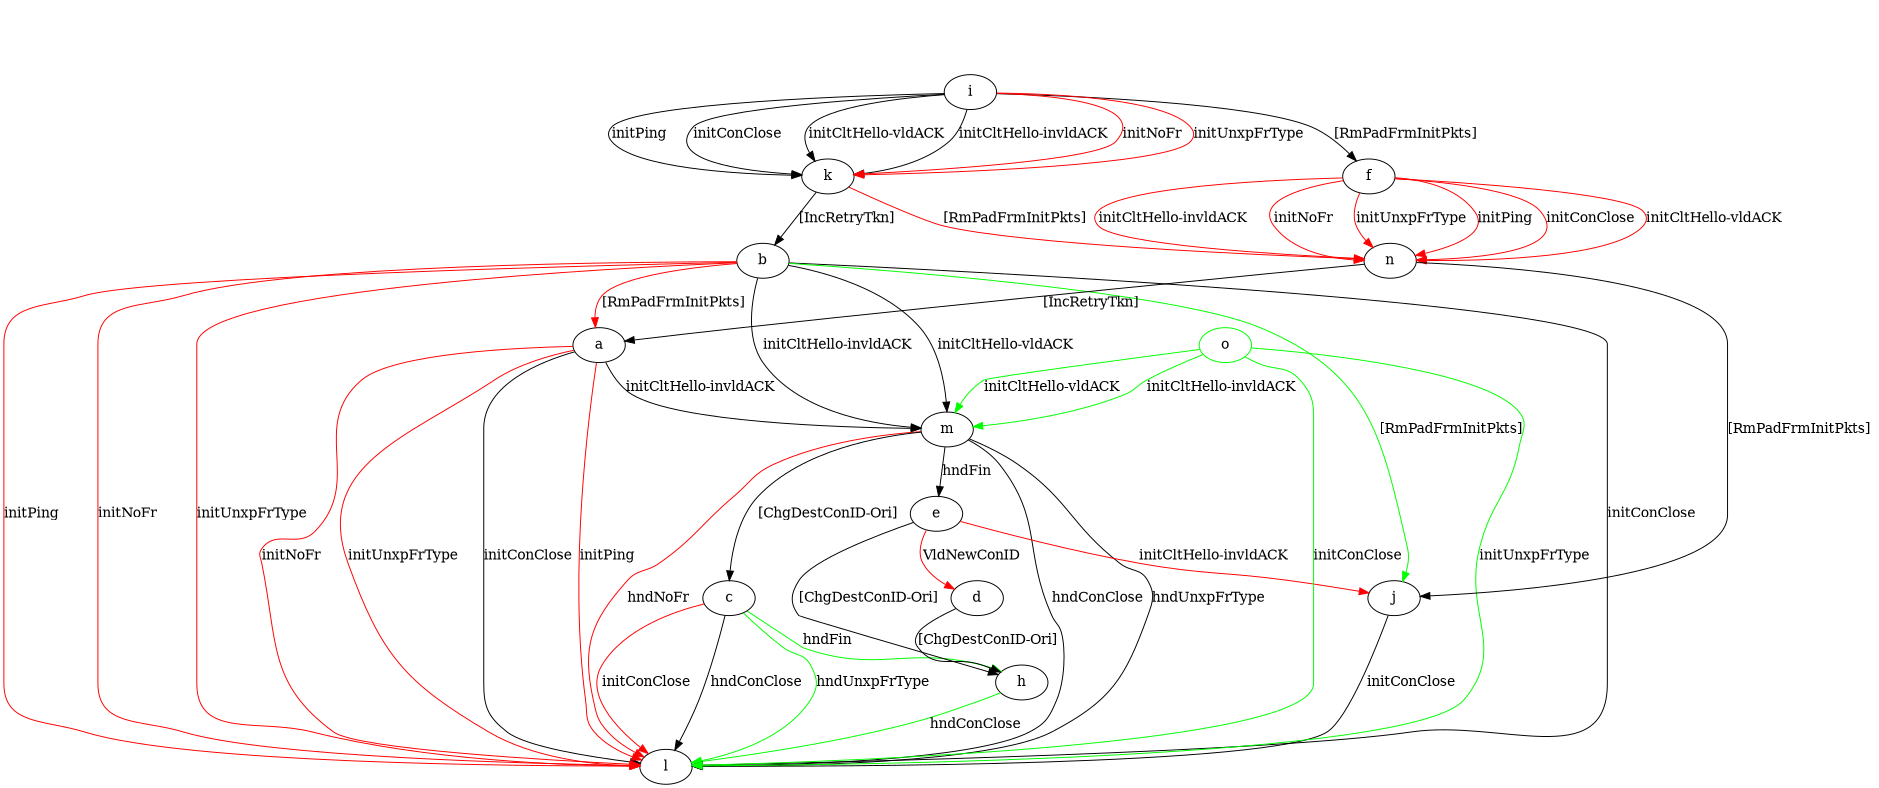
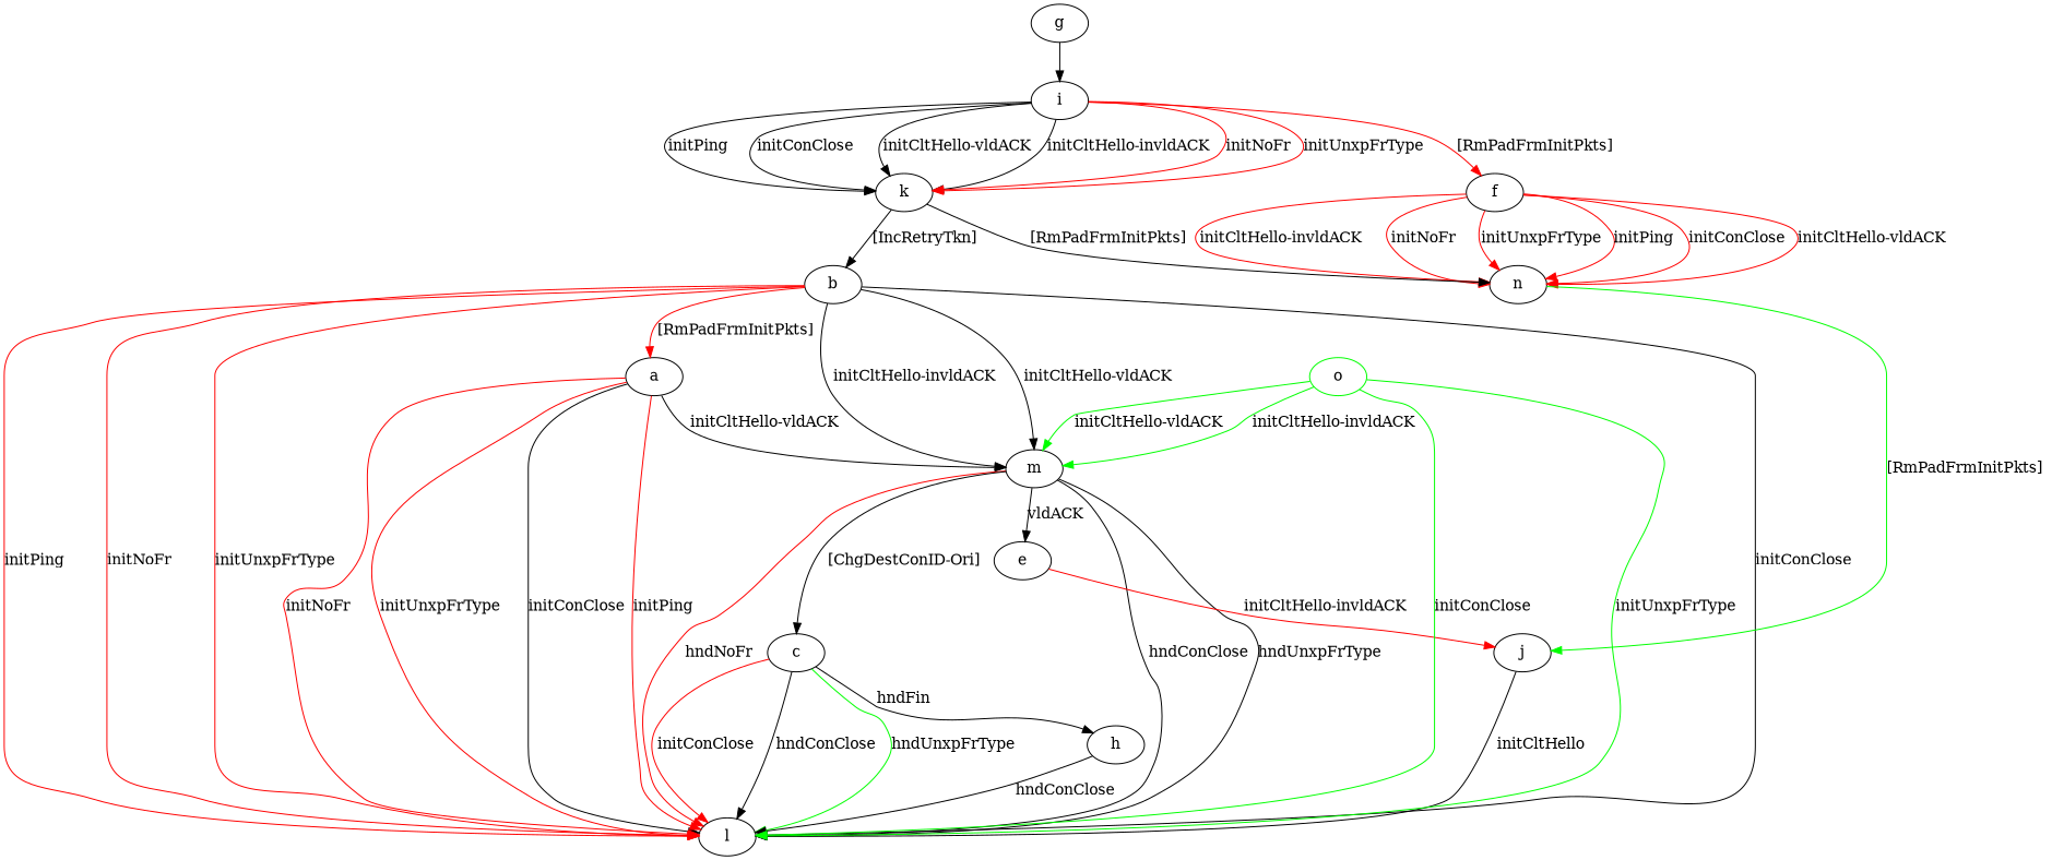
  digraph {
    a
    l
    m
    j
    c
    e
    h
-   d
    b
    o [color=green]
    f
    n
+   g
    i
    k
    a -> l [label="initConClose "]
    a -> l [color=red label="initPing "]
    a -> l [color=red label="initNoFr "]
    a -> l [color=red label="initUnxpFrType "]
-   a -> m [label="initCltHello-invldACK "]
+   a -> m [label="initCltHello-vldACK "]
    m -> l [label="hndConClose "]
    m -> l [label="hndUnxpFrType "]
    m -> l [color=red label="hndNoFr "]
    m -> c [label="[ChgDestConID-Ori] "]
-   m -> e [label="hndFin "]
-   j -> l [label="initConClose "]
+   m -> e [label="vldACK "]
+   j -> l [label="initCltHello "]
    c -> l [label="hndConClose "]
    c -> l [color=green label="hndUnxpFrType "]
    c -> l [color=red label="initConClose "]
-   c -> h [color=green label="hndFin "]
+   c -> h [color=black label="hndFin "]
    e -> j [color=red label="initCltHello-invldACK "]
-   e -> h [label="[ChgDestConID-Ori] "]
-   e -> d [color=red label="VldNewConID "]
-   h -> l [label="hndConClose " color=green]
-   d -> h [label="[ChgDestConID-Ori] "]
+   h -> l [label="hndConClose "]
    b -> a [color=red label="[RmPadFrmInitPkts] "]
    b -> l [label="initConClose "]
    b -> l [color=red label="initPing "]
    b -> l [color=red label="initNoFr "]
    b -> l [color=red label="initUnxpFrType "]
    b -> m [label="initCltHello-vldACK "]
    b -> m [label="initCltHello-invldACK "]
-   b -> j [color=green label="[RmPadFrmInitPkts] "]
    o -> l [color=green label="initConClose "]
    o -> l [color=green label="initUnxpFrType "]
    o -> m [color=green label="initCltHello-vldACK "]
    o -> m [color=green label="initCltHello-invldACK "]
    f -> n [color=red label="initPing "]
    f -> n [color=red label="initConClose "]
    f -> n [color=red label="initCltHello-vldACK "]
    f -> n [color=red label="initCltHello-invldACK "]
    f -> n [color=red label="initNoFr "]
    f -> n [color=red label="initUnxpFrType "]
-   n -> a [label="[IncRetryTkn] "]
-   n -> j [color=black label="[RmPadFrmInitPkts] "]
-   i -> f [label="[RmPadFrmInitPkts] "]
+   n -> j [color=green label="[RmPadFrmInitPkts] "]
+   g -> i
+   i -> f [label="[RmPadFrmInitPkts] " color=red]
    i -> k [label="initPing "]
    i -> k [label="initConClose "]
    i -> k [label="initCltHello-vldACK "]
    i -> k [label="initCltHello-invldACK "]
    i -> k [color=red label="initNoFr "]
    i -> k [color=red label="initUnxpFrType "]
    k -> b [label="[IncRetryTkn] "]
-   k -> n [color=red label="[RmPadFrmInitPkts] "]
+   k -> n [color=black label="[RmPadFrmInitPkts] "]
  }
